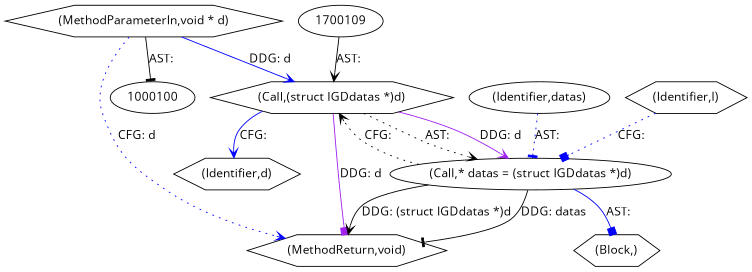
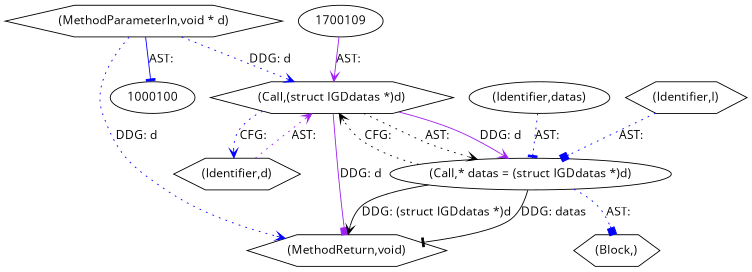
  digraph {
    fontname="Open Sans"
    node [fontname="Open Sans" shape=hexagon]
    edge [arrowhead=vee color=blue fontname="Open Sans" style=dotted]
    n1 [label="(MethodParameterIn,void * d)"]
    n2 [label="(Call,(struct IGDdatas *)d)"]
    n3 [label="(MethodReturn,void)"]
    1000100 [shape=ellipse]
    n5 [label="(Call,* datas = (struct IGDdatas *)d)" shape=ellipse]
    n6 [label="(Identifier,d)"]
    n7 [label="(Block,)"]
    n8 [label="(Identifier,datas)" shape=ellipse]
    n9 [label="(Identifier,l)"]
    n10 [label=1700109 shape=ellipse]
-   n1 -> n2 [label="DDG: d" style=solid]
-   n1 -> n3 [label="CFG: d"]
-   n1 -> 1000100 [arrowhead=tee color=black label="AST: " style=solid]
+   n1 -> n2 [label="DDG: d"]
+   n1 -> n3 [label="DDG: d"]
+   n1 -> 1000100 [arrowhead=tee label="AST: " style=solid]
    n2 -> n3 [arrowhead=box color=purple label="DDG: d" style=solid]
    n2 -> n5 [color=black label="AST: "]
    n2 -> n5 [color=purple label="DDG: d" style=solid]
-   n2 -> n6 [label="CFG: " style=solid]
+   n2 -> n6 [label="CFG: "]
    n5 -> n2 [color=black label="CFG: "]
    n5 -> n3 [color=black label="DDG: (struct IGDdatas *)d" style=solid]
    n5 -> n3 [arrowhead=tee color=black label="DDG: datas" style=solid]
-   n5 -> n7 [arrowhead=box label="AST: " style=solid]
+   n5 -> n7 [arrowhead=box label="AST: "]
+   n6 -> n2 [color=purple label="AST: "]
    n8 -> n5 [arrowhead=tee label="AST: "]
-   n9 -> n5 [arrowhead=box label="CFG: "]
-   n10 -> n2 [color=black label="AST: " style=solid]
+   n9 -> n5 [arrowhead=box label="AST: "]
+   n10 -> n2 [color=purple label="AST: " style=solid]
  }
